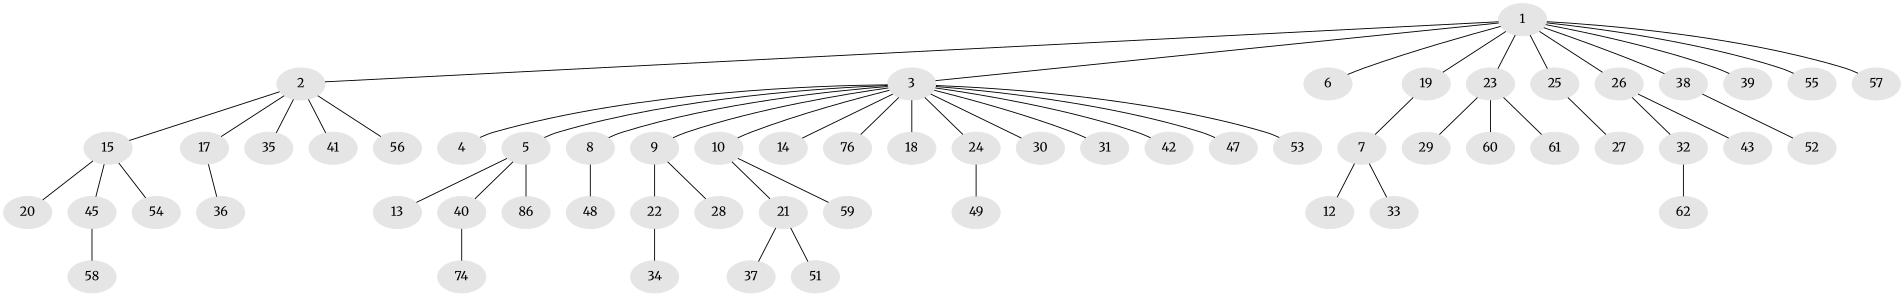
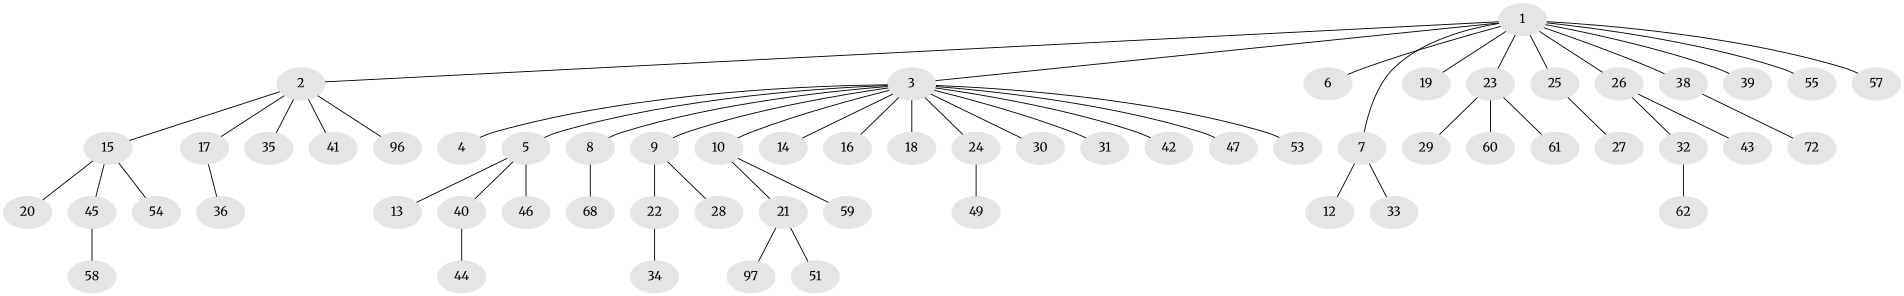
  graph {
    fontname=Merriweather
    node [color=gray90 fontname=Merriweather style=filled]
    edge [fontname=Merriweather]
    1
    2
    3
    6
    7
    19
    23
    25
    26
    38
    39
    55
    57
    15
    17
    35
    41
-   56
+   56 [label=96]
    4
    5
    8
    9
    10
    14
-   16 [label=76]
+   16
    18
    24
    30
    31
    42
    47
    53
    12
    33
    29
    60
    61
    27
    32
    43
-   52
+   52 [label=72]
    20
    45
    54
    36
    13
    40
-   46 [label=86]
-   48
+   46
+   48 [label=68]
    22
    28
    21
    59
    49
-   44 [label=74]
+   44
    34
-   37
+   37 [label=97]
    51
    58
    62
    1 -- 2
    1 -- 3
    1 -- 6
-   19 -- 7
+   1 -- 7
    1 -- 19
    1 -- 23
    1 -- 25
    1 -- 26
    1 -- 38
    1 -- 39
    1 -- 55
    1 -- 57
    2 -- 15
    2 -- 17
    2 -- 35
    2 -- 41
    2 -- 56
    3 -- 4
    3 -- 5
    3 -- 8
    3 -- 9
    3 -- 10
    3 -- 14
    3 -- 16
    3 -- 18
    3 -- 24
    3 -- 30
    3 -- 31
    3 -- 42
    3 -- 47
    3 -- 53
    7 -- 12
    7 -- 33
    23 -- 29
    23 -- 60
    23 -- 61
    25 -- 27
    26 -- 32
    26 -- 43
    38 -- 52
    15 -- 20
    15 -- 45
    15 -- 54
    17 -- 36
    5 -- 13
    5 -- 40
    5 -- 46
    8 -- 48
    9 -- 22
    9 -- 28
    10 -- 21
    10 -- 59
    24 -- 49
    32 -- 62
    45 -- 58
    40 -- 44
    22 -- 34
    21 -- 37
    21 -- 51
  }
